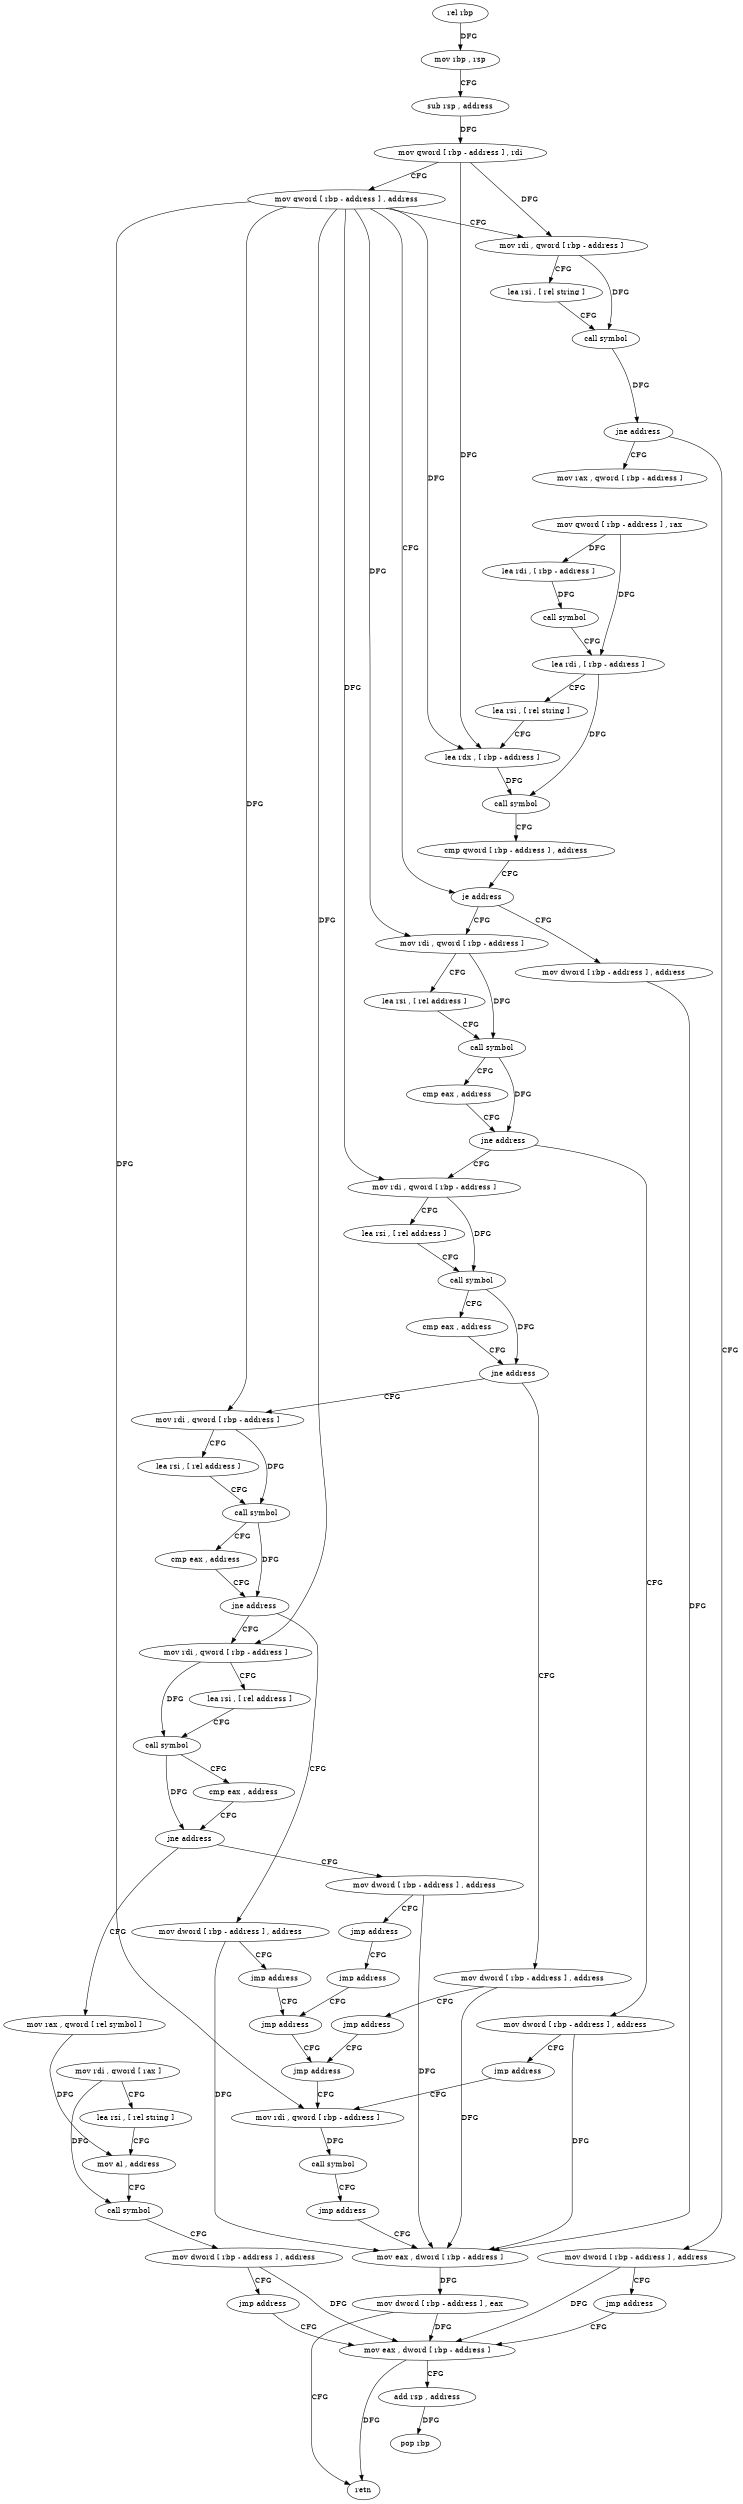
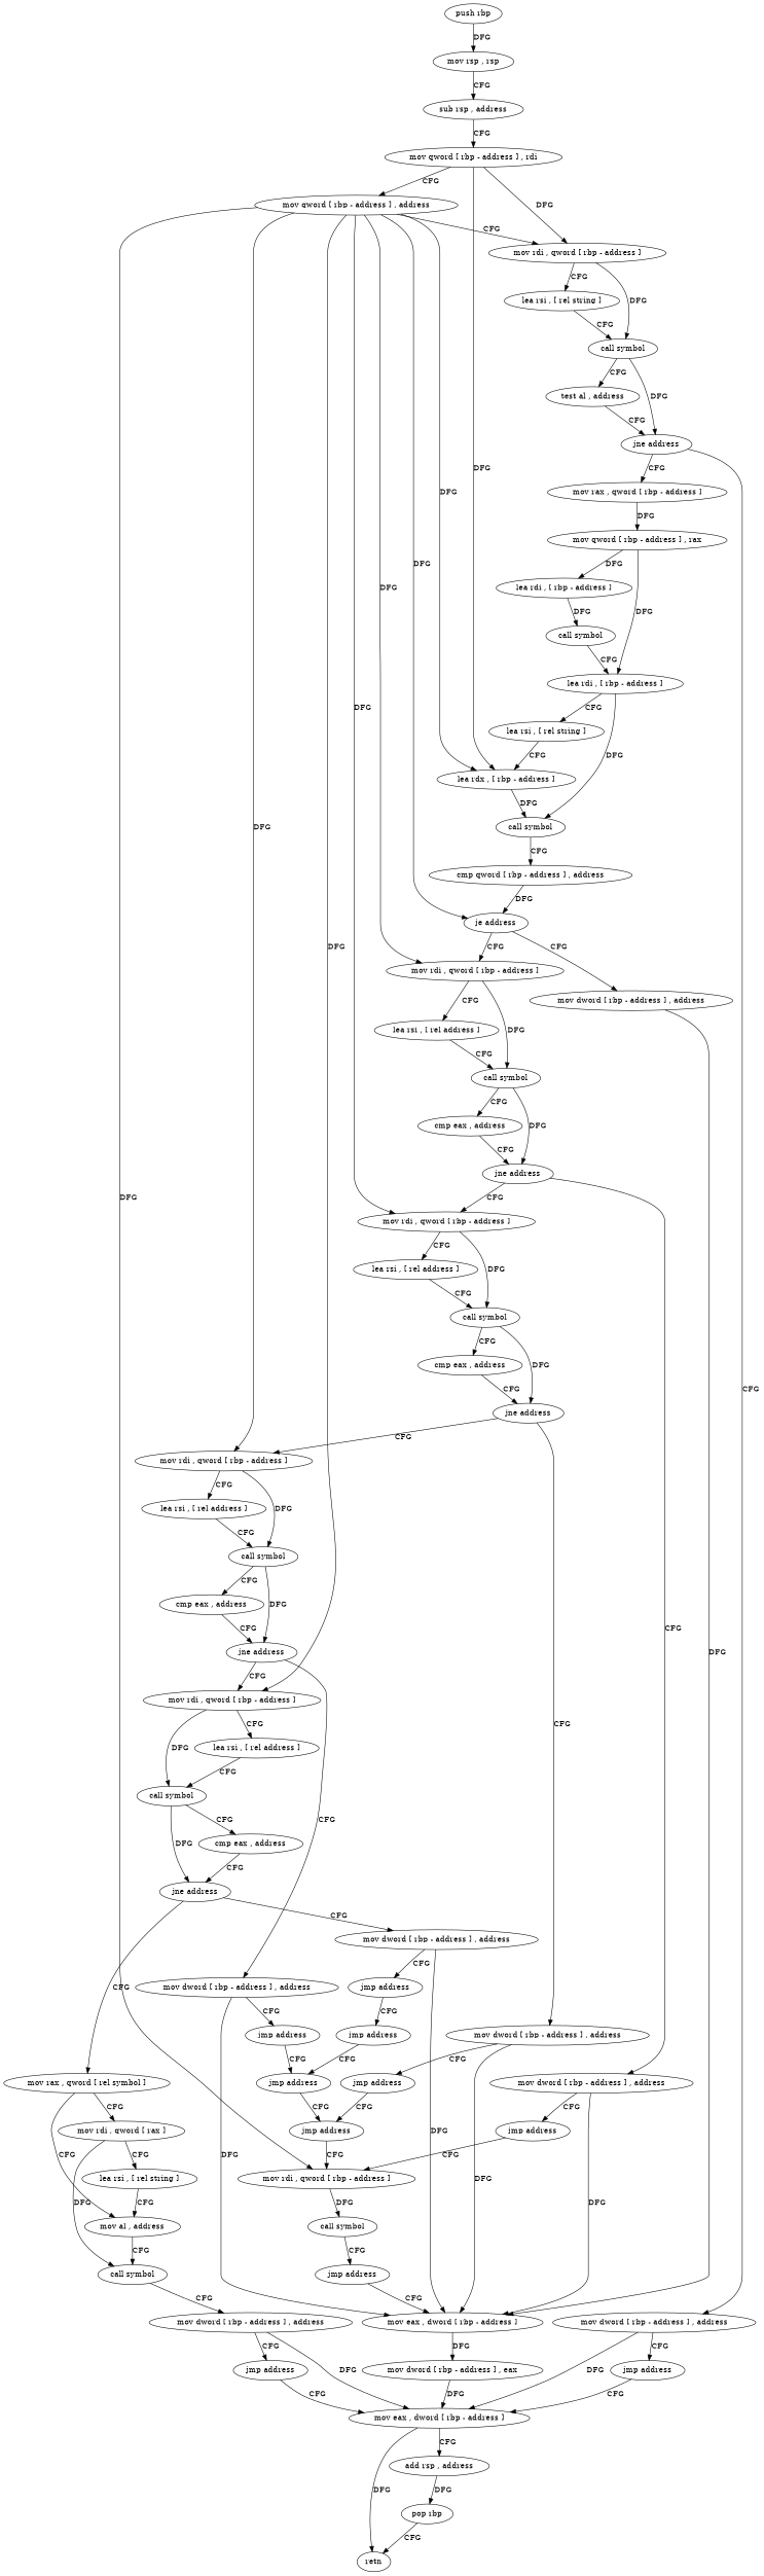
  digraph {
-   n1 [label="rel rbp"]
-   n2 [label="mov rbp , rsp"]
+   n1 [label="push rbp"]
+   n2 [label="mov rsp , rsp"]
    n3 [label="sub rsp , address"]
    n4 [label="mov qword [ rbp - address ] , rdi"]
    n5 [label="mov qword [ rbp - address ] , address"]
    n6 [label="mov rdi , qword [ rbp - address ]"]
    n7 [label="lea rdx , [ rbp - address ]"]
    n8 [label="je address"]
    n9 [label="mov rdi , qword [ rbp - address ]"]
    n10 [label="mov rdi , qword [ rbp - address ]"]
    n11 [label="mov rdi , qword [ rbp - address ]"]
    n12 [label="mov rdi , qword [ rbp - address ]"]
    n13 [label="mov rdi , qword [ rbp - address ]"]
    n14 [label="lea rsi , [ rel string ]"]
    n15 [label="call symbol"]
    n16 [label="mov rax , qword [ rbp - address ]"]
    n17 [label="mov qword [ rbp - address ] , rax"]
    n18 [label="call symbol"]
    n19 [label="mov dword [ rbp - address ] , address"]
    n20 [label="lea rsi , [ rel address ]"]
    n21 [label="call symbol"]
    n22 [label="lea rsi , [ rel address ]"]
    n23 [label="call symbol"]
    n24 [label="lea rsi , [ rel address ]"]
    n25 [label="call symbol"]
    n26 [label="call symbol"]
    n27 [label="lea rsi , [ rel address ]"]
    n28 [label="call symbol"]
+   n29 [label="test al , address"]
    n30 [label="jne address"]
    n31 [label="mov dword [ rbp - address ] , address"]
    n32 [label="jmp address"]
    n33 [label="mov eax , dword [ rbp - address ]"]
    n34 [label="lea rdi , [ rbp - address ]"]
    n35 [label="lea rdi , [ rbp - address ]"]
    n36 [label="add rsp , address"]
    n37 [label=retn]
    n38 [label="call symbol"]
    n39 [label="lea rsi , [ rel string ]"]
    n40 [label="cmp qword [ rbp - address ] , address"]
    n41 [label="mov eax , dword [ rbp - address ]"]
    n42 [label="mov dword [ rbp - address ] , eax"]
    n43 [label="cmp eax , address"]
    n44 [label="jne address"]
    n45 [label="pop rbp"]
    n46 [label="mov dword [ rbp - address ] , address"]
    n47 [label="jmp address"]
    n48 [label="cmp eax , address"]
    n49 [label="jne address"]
    n50 [label="mov dword [ rbp - address ] , address"]
    n51 [label="jmp address"]
    n52 [label="cmp eax , address"]
    n53 [label="jne address"]
    n54 [label="jmp address"]
    n55 [label="jmp address"]
    n56 [label="mov dword [ rbp - address ] , address"]
    n57 [label="jmp address"]
    n58 [label="cmp eax , address"]
    n59 [label="jne address"]
    n60 [label="jmp address"]
    n61 [label="mov rax , qword [ rel symbol ]"]
    n62 [label="mov dword [ rbp - address ] , address"]
    n63 [label="mov rdi , qword [ rax ]"]
    n64 [label="mov al , address"]
    n65 [label="jmp address"]
    n66 [label="lea rsi , [ rel string ]"]
    n67 [label="call symbol"]
    n68 [label="jmp address"]
    n69 [label="mov dword [ rbp - address ] , address"]
    n70 [label="jmp address"]
    n1 -> n2 [label=DFG]
    n2 -> n3 [label=CFG]
-   n3 -> n4 [label=DFG]
+   n3 -> n4 [label=CFG]
    n4 -> n5 [label=CFG]
    n4 -> n6 [label=DFG]
    n4 -> n7 [label=DFG]
    n5 -> n6 [label=CFG]
    n5 -> n7 [label=DFG]
-   n5 -> n8 [label=CFG]
+   n5 -> n8 [label=DFG]
    n5 -> n9 [label=DFG]
    n5 -> n10 [label=DFG]
    n5 -> n11 [label=DFG]
    n5 -> n12 [label=DFG]
    n5 -> n13 [label=DFG]
    n6 -> n14 [label=CFG]
    n6 -> n15 [label=DFG]
    n7 -> n18 [label=DFG]
    n8 -> n9 [label=CFG]
    n8 -> n19 [label=CFG]
    n9 -> n20 [label=CFG]
    n9 -> n21 [label=DFG]
    n10 -> n22 [label=CFG]
    n10 -> n23 [label=DFG]
    n11 -> n24 [label=CFG]
    n11 -> n25 [label=DFG]
    n12 -> n26 [label=DFG]
    n13 -> n27 [label=CFG]
    n13 -> n28 [label=DFG]
    n14 -> n15 [label=CFG]
+   n15 -> n29 [label=CFG]
    n15 -> n30 [label=DFG]
+   n16 -> n17 [label=DFG]
    n17 -> n34 [label=DFG]
    n17 -> n35 [label=DFG]
    n18 -> n40 [label=CFG]
    n19 -> n41 [label=DFG]
    n20 -> n21 [label=CFG]
    n21 -> n43 [label=CFG]
    n21 -> n44 [label=DFG]
    n22 -> n23 [label=CFG]
    n23 -> n48 [label=CFG]
    n23 -> n49 [label=DFG]
    n24 -> n25 [label=CFG]
    n25 -> n52 [label=CFG]
    n25 -> n53 [label=DFG]
    n26 -> n55 [label=CFG]
    n27 -> n28 [label=CFG]
    n28 -> n58 [label=CFG]
    n28 -> n59 [label=DFG]
+   n29 -> n30 [label=CFG]
    n30 -> n16 [label=CFG]
    n30 -> n31 [label=CFG]
    n31 -> n32 [label=CFG]
    n31 -> n33 [label=DFG]
    n32 -> n33 [label=CFG]
    n33 -> n36 [label=CFG]
    n33 -> n37 [label=DFG]
    n34 -> n38 [label=DFG]
    n35 -> n18 [label=DFG]
    n35 -> n39 [label=CFG]
    n36 -> n45 [label=DFG]
    n38 -> n35 [label=CFG]
    n39 -> n7 [label=CFG]
-   n40 -> n8 [label=CFG]
+   n40 -> n8 [label=DFG]
    n41 -> n42 [label=DFG]
    n42 -> n33 [label=DFG]
    n43 -> n44 [label=CFG]
    n44 -> n10 [label=CFG]
    n44 -> n46 [label=CFG]
-   n42 -> n37 [label=CFG]
+   n45 -> n37 [label=CFG]
    n46 -> n41 [label=DFG]
    n46 -> n47 [label=CFG]
    n47 -> n12 [label=CFG]
    n48 -> n49 [label=CFG]
    n49 -> n11 [label=CFG]
    n49 -> n50 [label=CFG]
    n50 -> n41 [label=DFG]
    n50 -> n51 [label=CFG]
    n51 -> n54 [label=CFG]
    n52 -> n53 [label=CFG]
    n53 -> n13 [label=CFG]
    n53 -> n56 [label=CFG]
    n54 -> n12 [label=CFG]
    n55 -> n41 [label=CFG]
    n56 -> n41 [label=DFG]
    n56 -> n57 [label=CFG]
    n57 -> n60 [label=CFG]
    n58 -> n59 [label=CFG]
    n59 -> n61 [label=CFG]
    n59 -> n62 [label=CFG]
    n60 -> n54 [label=CFG]
-   n61 -> n64 [label=DFG]
+   n61 -> n63 [label=CFG]
+   n61 -> n64 [label=CFG]
    n62 -> n41 [label=DFG]
    n62 -> n65 [label=CFG]
    n63 -> n66 [label=CFG]
    n63 -> n67 [label=DFG]
    n64 -> n67 [label=CFG]
    n65 -> n68 [label=CFG]
    n66 -> n64 [label=CFG]
    n67 -> n69 [label=CFG]
    n68 -> n60 [label=CFG]
    n69 -> n33 [label=DFG]
    n69 -> n70 [label=CFG]
    n70 -> n33 [label=CFG]
  }
